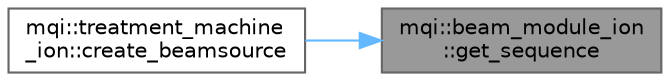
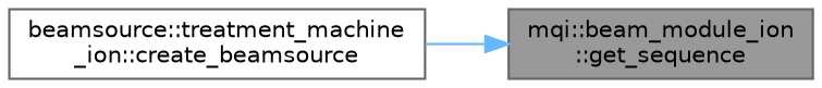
  digraph {
    rankdir=RL
    node [fontname=Helvetica fontsize=10 shape=box style=filled]
    n1 [color=gray40 fillcolor=grey60 fontcolor=black height=0.2 label="mqi::beam_module_ion\l::get_sequence" width=0.4]
-   n2 [color=grey40 fillcolor=white height=0.2 label="mqi::treatment_machine\l_ion::create_beamsource" width=0.4]
+   n2 [color=grey40 fillcolor=white height=0.2 label="beamsource::treatment_machine\l_ion::create_beamsource" width=0.4]
    n1 -> n2 [color=steelblue1 dir=back fontname=Helvetica fontsize=10 labelfontname=Helvetica labelfontsize=10 style=solid]
  }
